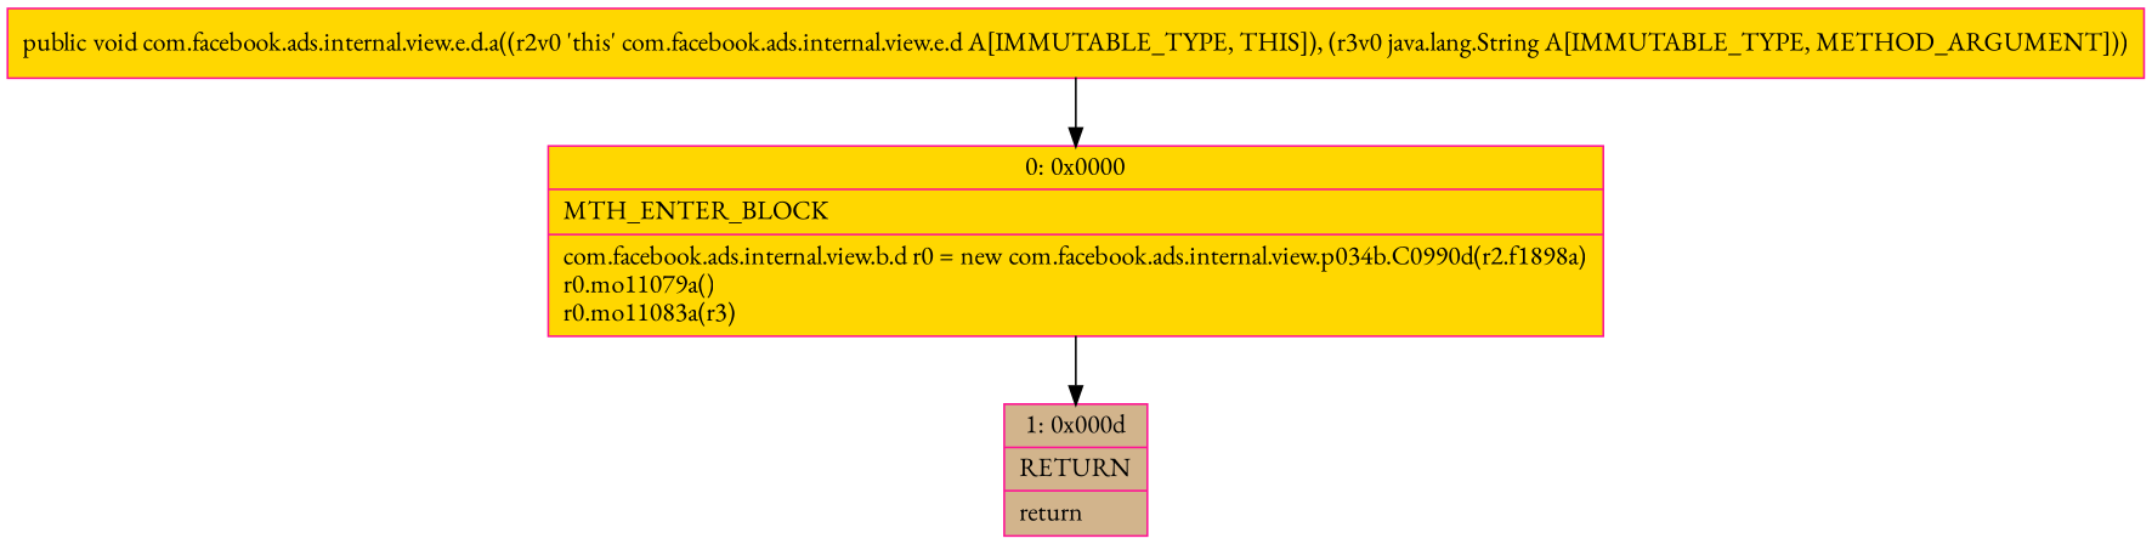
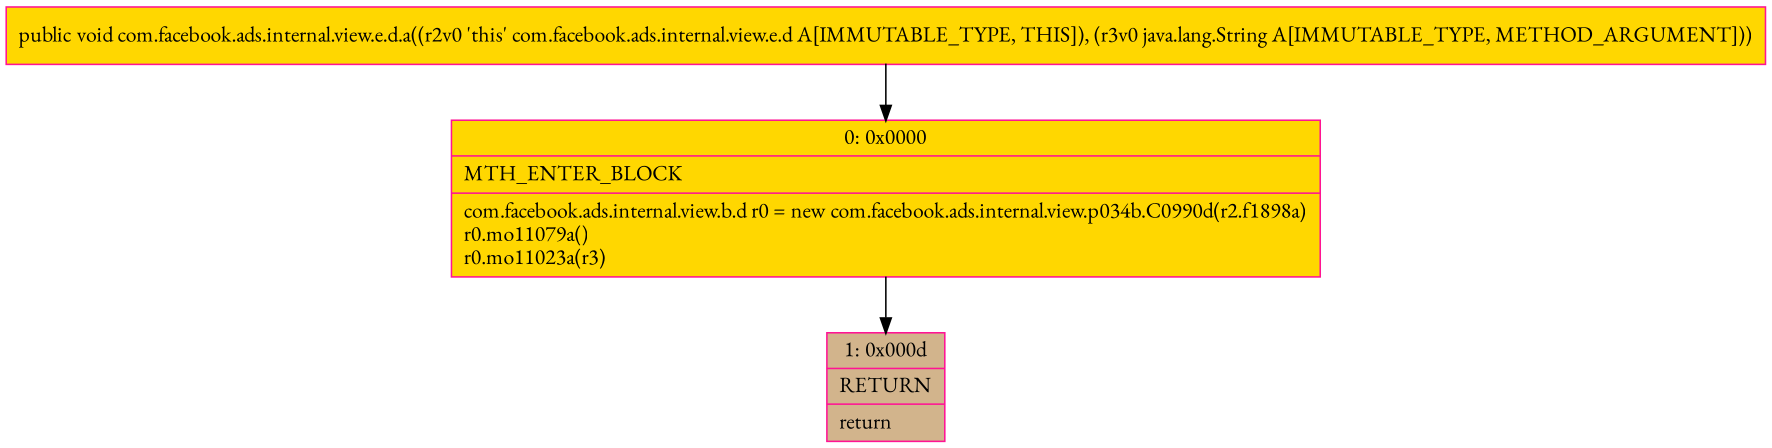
  digraph {
    fontname="EB Garamond"
    node [shape=record style=filled fillcolor=gold color=deeppink fontname="EB Garamond"]
    edge [style=solid fontname="EB Garamond"]
-   n1 [label="{0\:\ 0x0000|MTH_ENTER_BLOCK\l|com.facebook.ads.internal.view.b.d r0 = new com.facebook.ads.internal.view.p034b.C0990d(r2.f1898a)\lr0.mo11079a()\lr0.mo11083a(r3)\l}"]
+   n1 [label="{0\:\ 0x0000|MTH_ENTER_BLOCK\l|com.facebook.ads.internal.view.b.d r0 = new com.facebook.ads.internal.view.p034b.C0990d(r2.f1898a)\lr0.mo11079a()\lr0.mo11023a(r3)\l}"]
    n2 [label="{1\:\ 0x000d|RETURN\l|return\l}" fillcolor=tan]
    n3 [label="{public void com.facebook.ads.internal.view.e.d.a((r2v0 'this' com.facebook.ads.internal.view.e.d A[IMMUTABLE_TYPE, THIS]), (r3v0 java.lang.String A[IMMUTABLE_TYPE, METHOD_ARGUMENT])) }"]
    n1 -> n2
    n3 -> n1
  }
